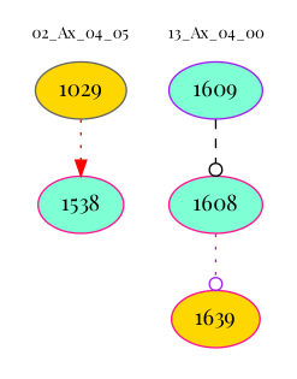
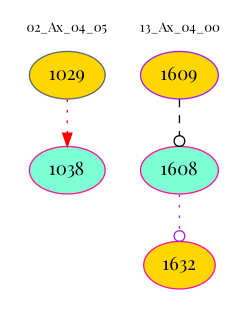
  digraph {
    fontname="Playfair Display"
    node [color=deeppink fillcolor=gold fontname="Playfair Display" style=filled]
    edge [arrowhead=odot fontname="Playfair Display" style=dotted]
    n1 [color=gray40 label=1029]
-   n2 [fillcolor=aquamarine label=1538]
-   n3 [color=purple fillcolor=aquamarine label=1609]
+   n2 [fillcolor=aquamarine label=1038]
+   n3 [color=purple label=1609]
    n4 [fillcolor=aquamarine label=1608]
-   n5 [label=1639]
+   n5 [label=1632]
    subgraph cluster_1 {
      color=white
      fontsize=10
      label="02_Ax_04_05"
      n1
      n2
    }
    subgraph cluster_2 {
      color=white
      fontsize=10
      label="13_Ax_04_00"
      n3
      n4
      n5
    }
    n1 -> n2 [arrowhead=normal color=red]
    n3 -> n4 [color=black style=dashed]
    n4 -> n5 [color=purple]
  }
